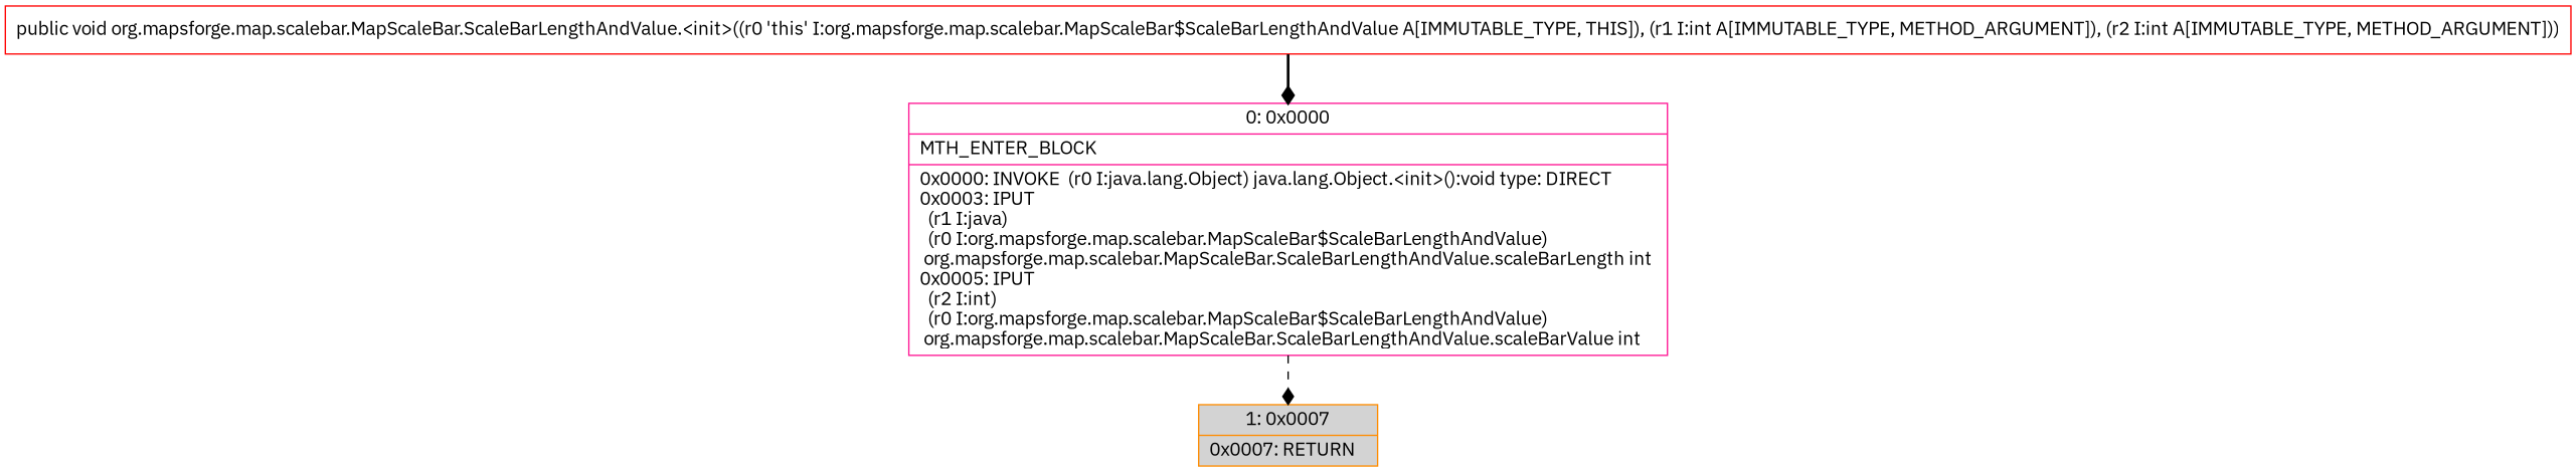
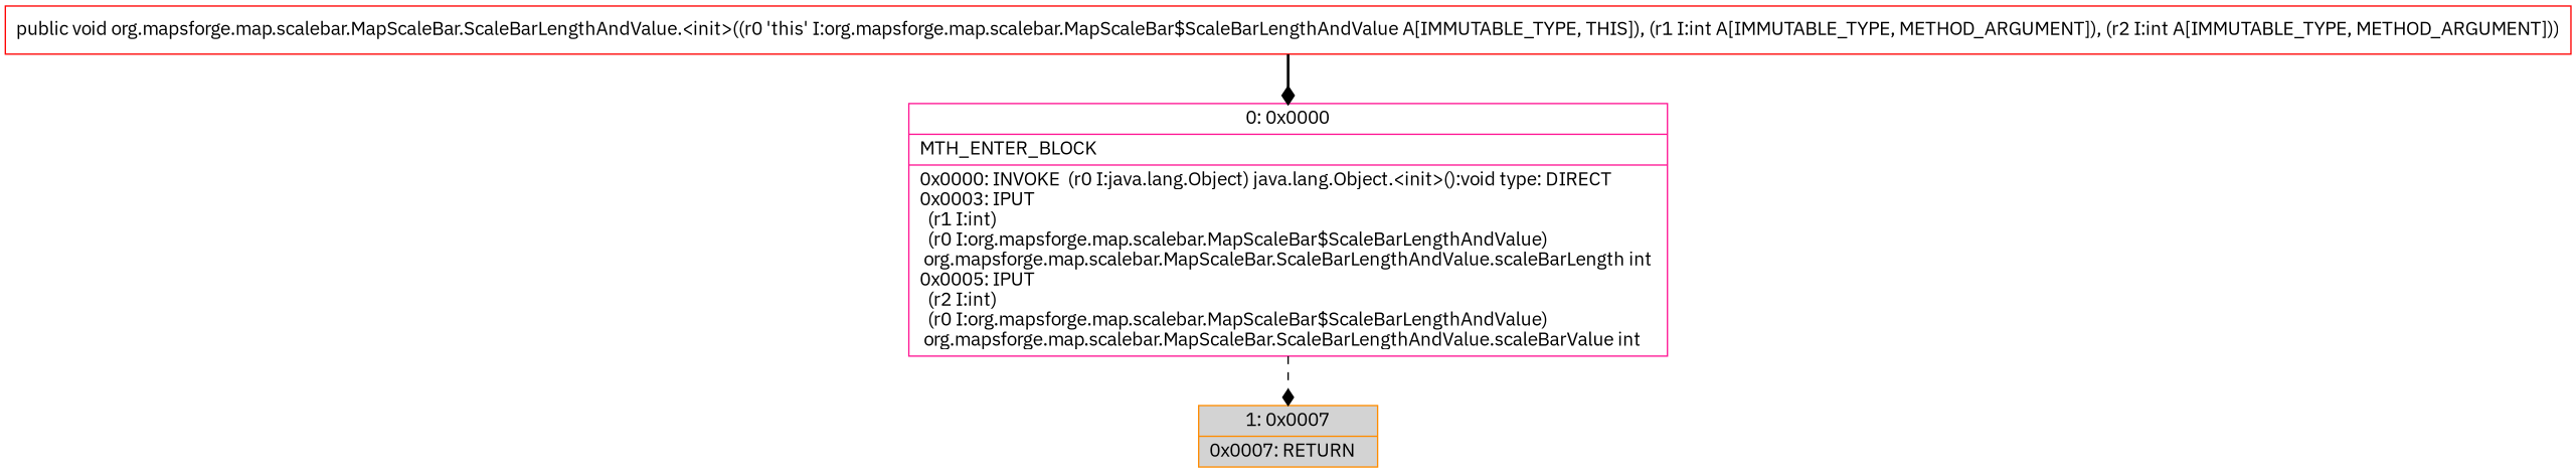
  digraph {
    fontname="IBM Plex Sans"
    node [shape=record style=filled fillcolor=white fontname="IBM Plex Sans"]
    edge [arrowhead=diamond fontname="IBM Plex Sans"]
-   n1 [label="{0\:\ 0x0000|MTH_ENTER_BLOCK\l|0x0000: INVOKE  (r0 I:java.lang.Object) java.lang.Object.\<init\>():void type: DIRECT \l0x0003: IPUT  \l  (r1 I:java)\l  (r0 I:org.mapsforge.map.scalebar.MapScaleBar$ScaleBarLengthAndValue)\l org.mapsforge.map.scalebar.MapScaleBar.ScaleBarLengthAndValue.scaleBarLength int \l0x0005: IPUT  \l  (r2 I:int)\l  (r0 I:org.mapsforge.map.scalebar.MapScaleBar$ScaleBarLengthAndValue)\l org.mapsforge.map.scalebar.MapScaleBar.ScaleBarLengthAndValue.scaleBarValue int \l}" color=deeppink]
+   n1 [label="{0\:\ 0x0000|MTH_ENTER_BLOCK\l|0x0000: INVOKE  (r0 I:java.lang.Object) java.lang.Object.\<init\>():void type: DIRECT \l0x0003: IPUT  \l  (r1 I:int)\l  (r0 I:org.mapsforge.map.scalebar.MapScaleBar$ScaleBarLengthAndValue)\l org.mapsforge.map.scalebar.MapScaleBar.ScaleBarLengthAndValue.scaleBarLength int \l0x0005: IPUT  \l  (r2 I:int)\l  (r0 I:org.mapsforge.map.scalebar.MapScaleBar$ScaleBarLengthAndValue)\l org.mapsforge.map.scalebar.MapScaleBar.ScaleBarLengthAndValue.scaleBarValue int \l}" color=deeppink]
    n2 [label="{1\:\ 0x0007|0x0007: RETURN   \l}" fillcolor=lightgrey color=darkorange]
    n3 [label="{public void org.mapsforge.map.scalebar.MapScaleBar.ScaleBarLengthAndValue.\<init\>((r0 'this' I:org.mapsforge.map.scalebar.MapScaleBar$ScaleBarLengthAndValue A[IMMUTABLE_TYPE, THIS]), (r1 I:int A[IMMUTABLE_TYPE, METHOD_ARGUMENT]), (r2 I:int A[IMMUTABLE_TYPE, METHOD_ARGUMENT])) }" color=red]
    n1 -> n2 [style=dashed]
    n3 -> n1 [style=bold]
  }
